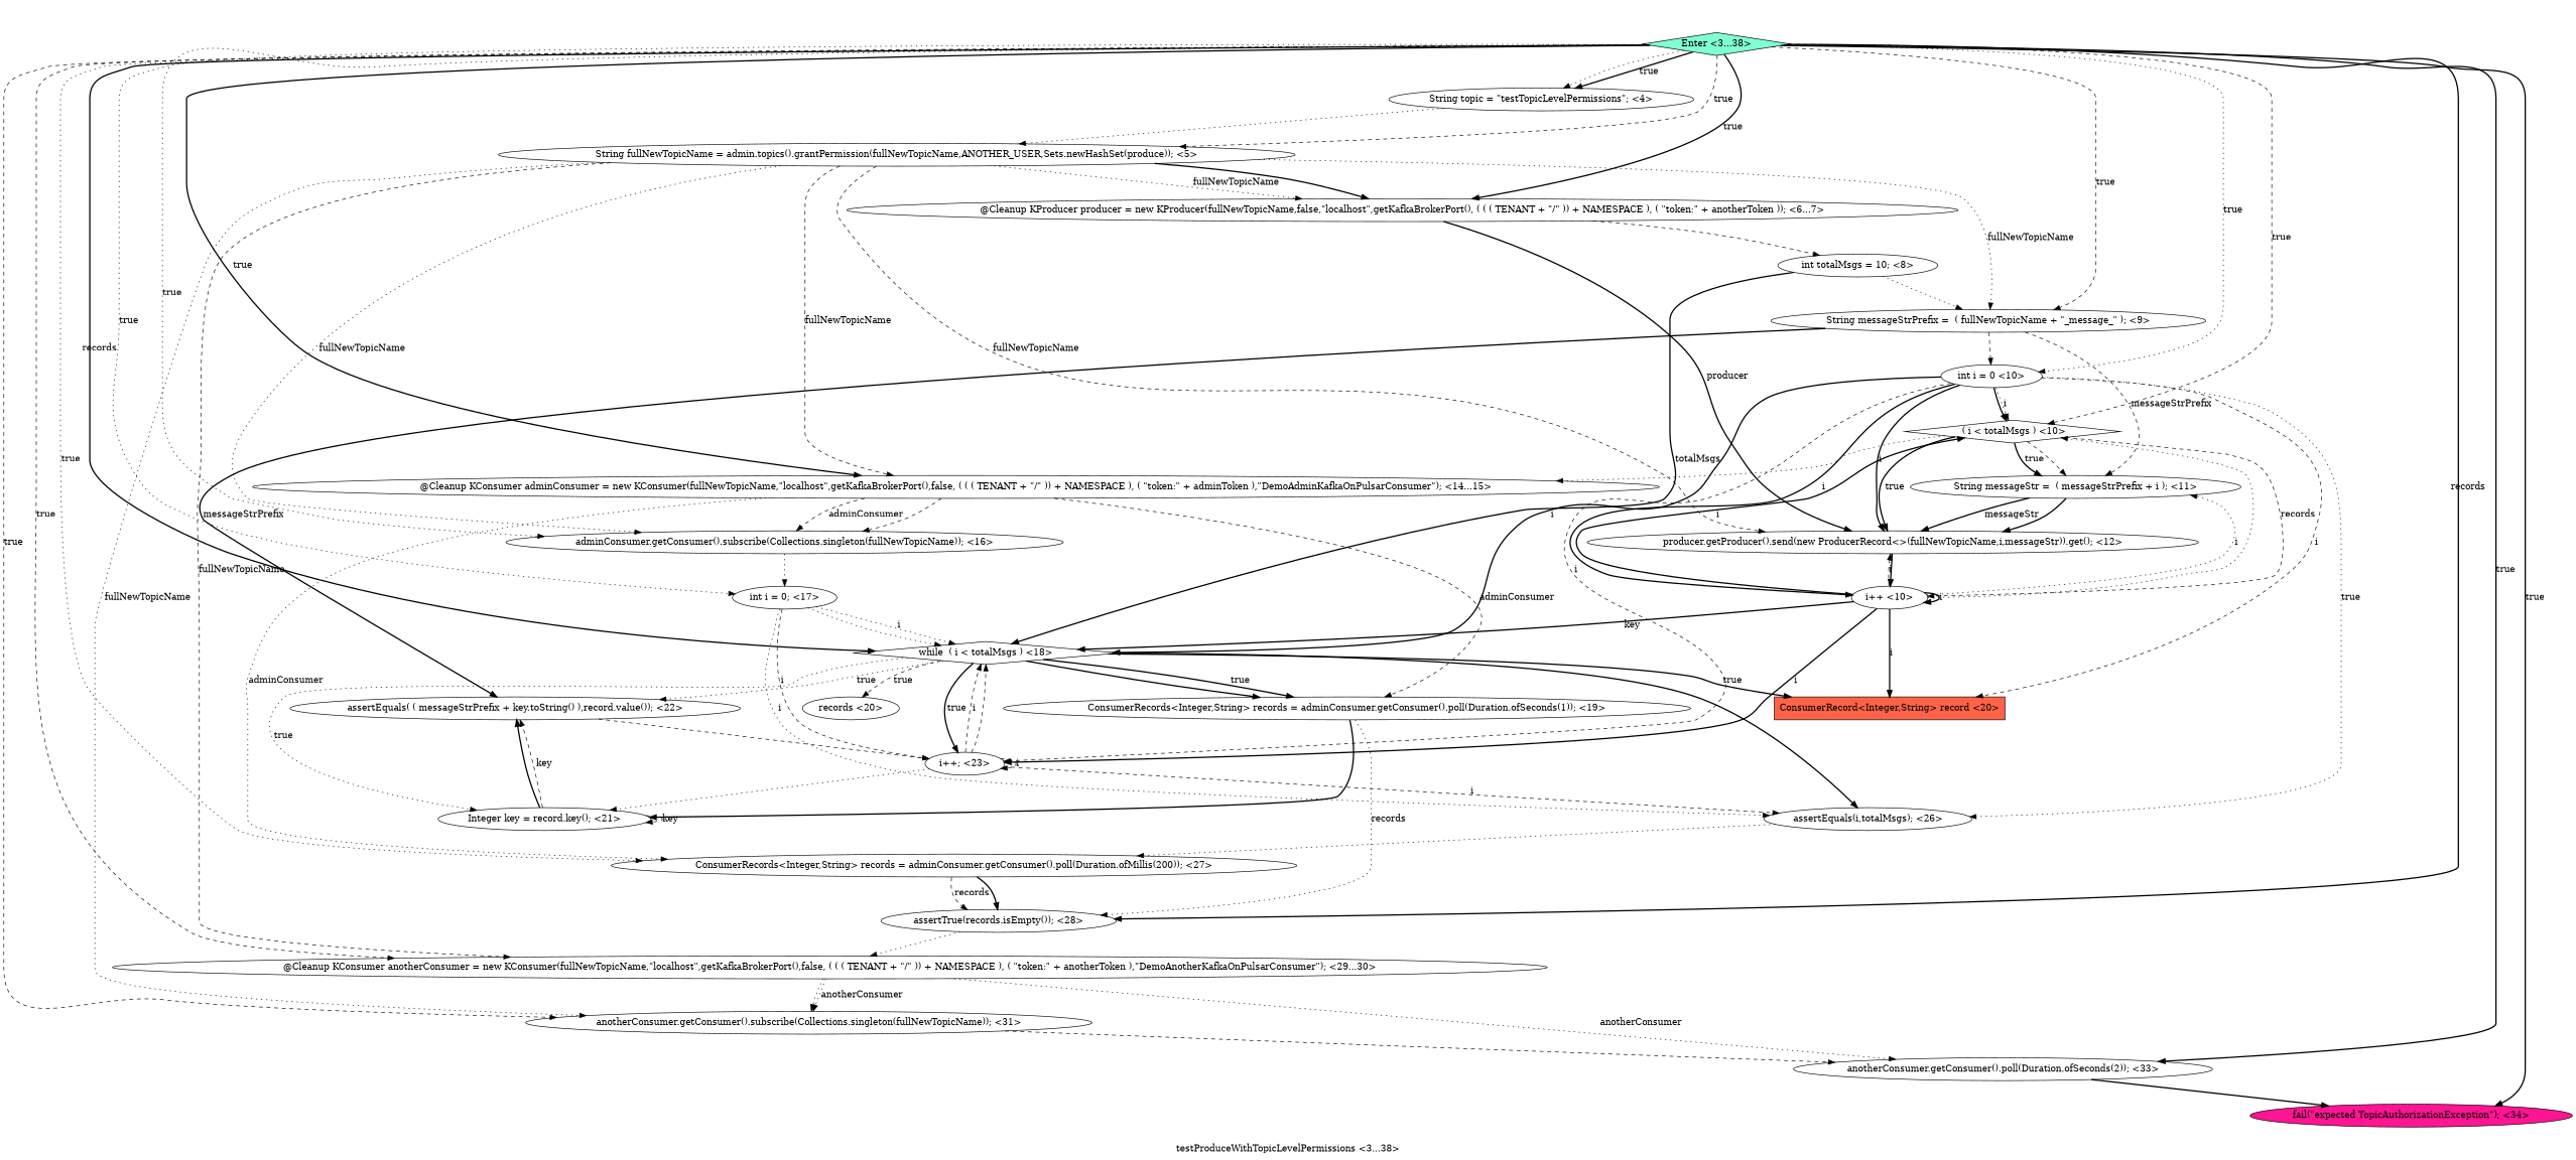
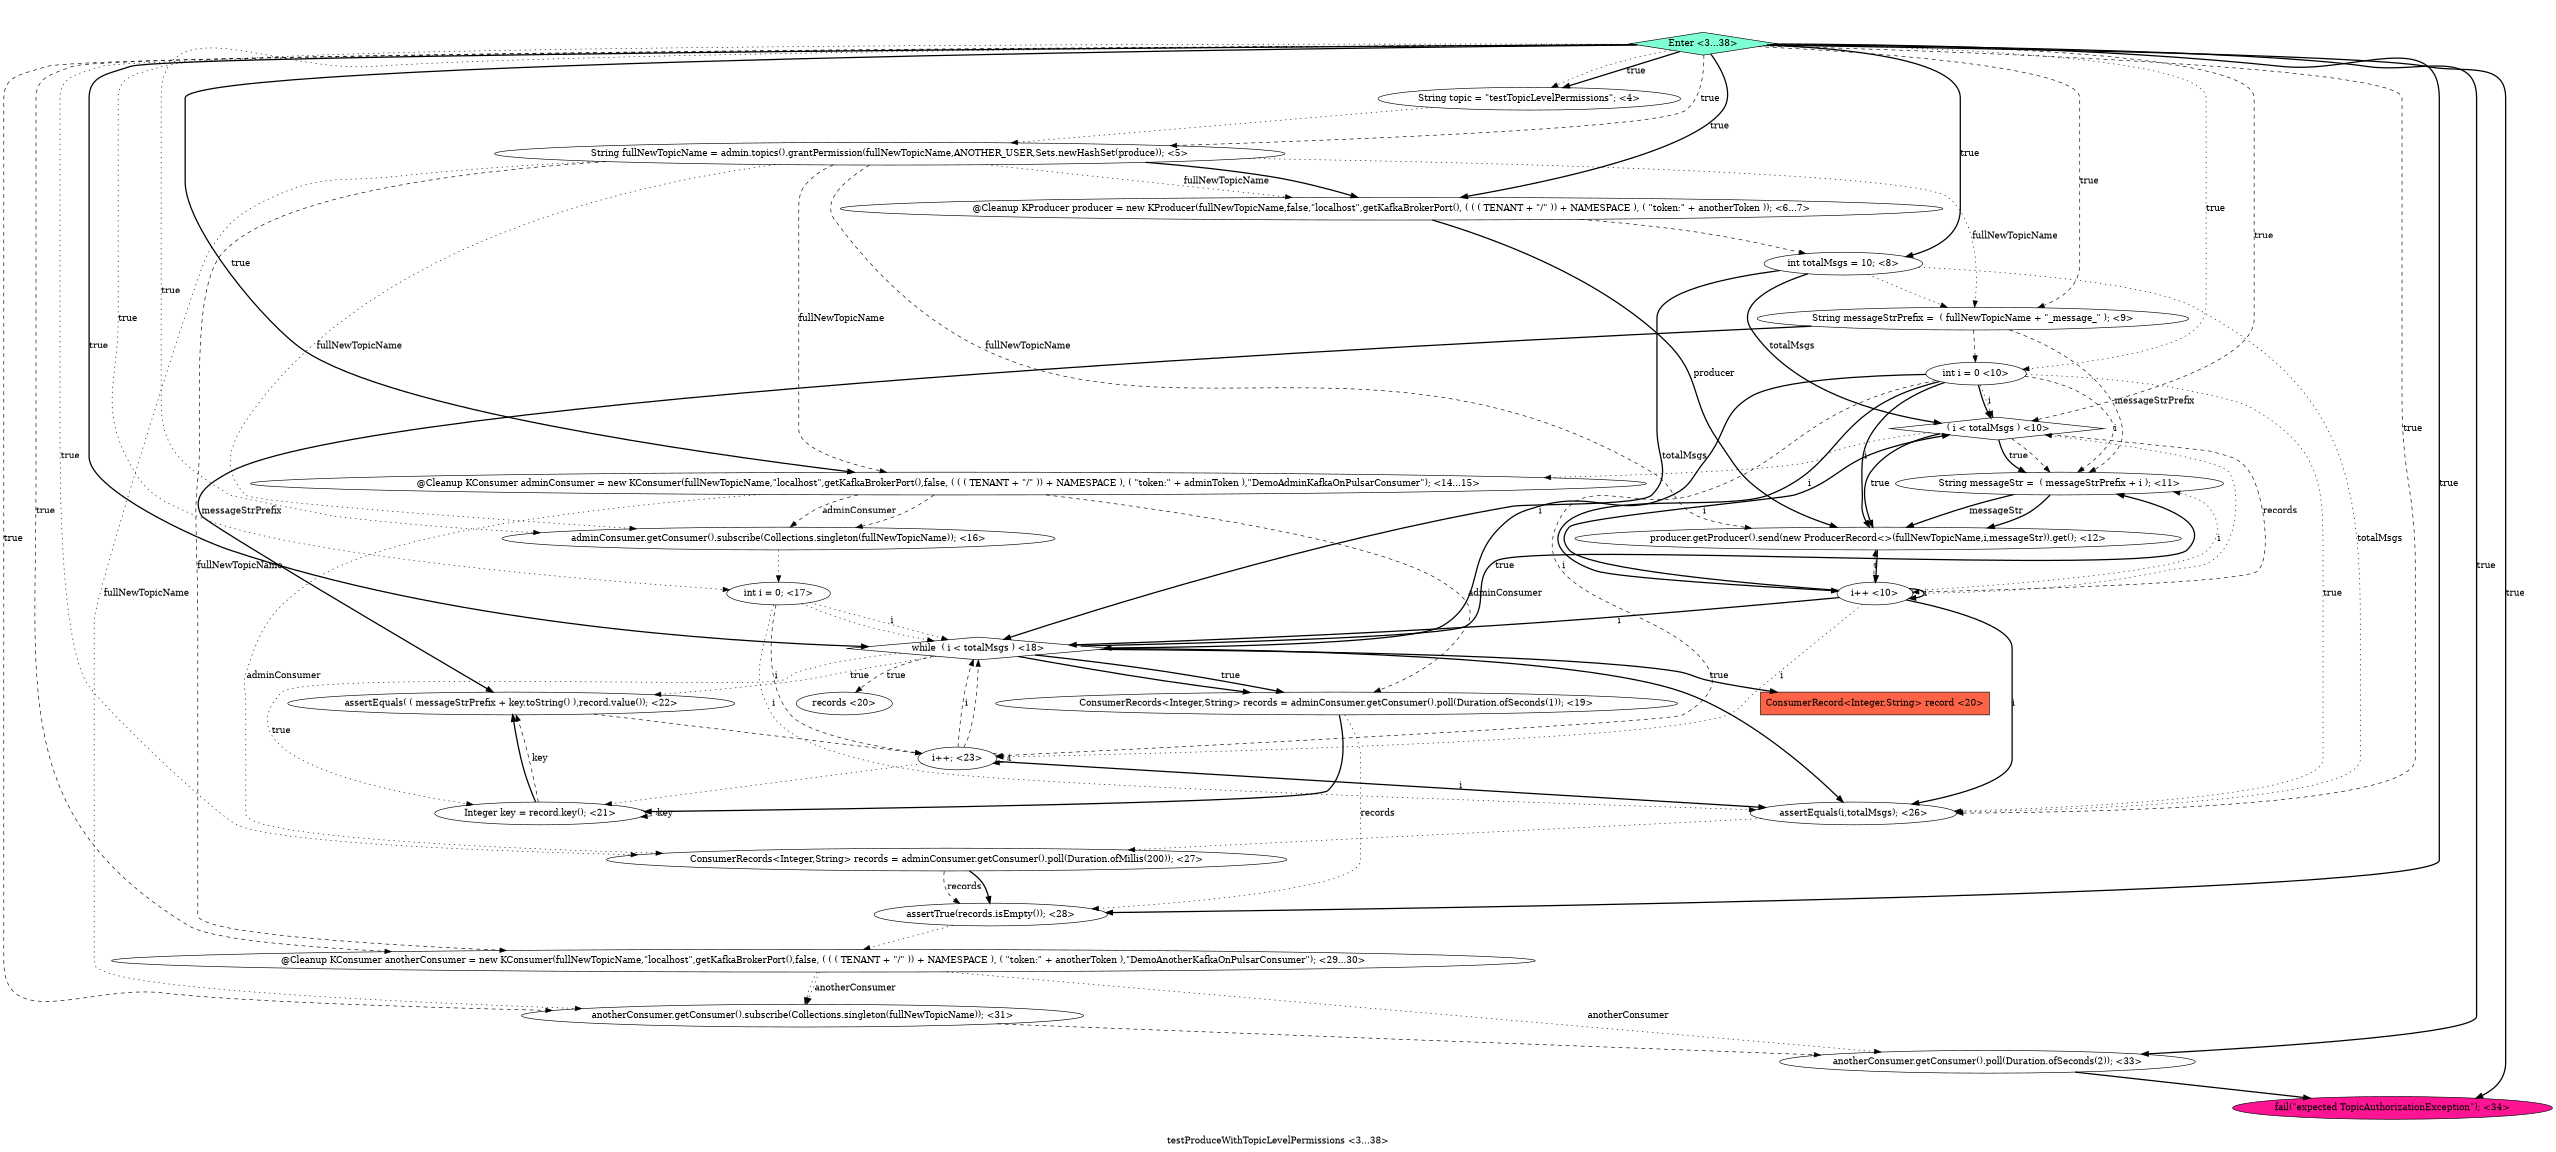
  digraph {
    label="testProduceWithTopicLevelPermissions <3...38>"
    node [fillcolor=white shape=ellipse style=filled]
    edge [style=bold]
    n1 [label=" ( i < totalMsgs ) <10>" shape=diamond]
    n2 [label="String messageStr =  ( messageStrPrefix + i ); <11>"]
    n3 [label="i++ <10>"]
    n4 [label="producer.getProducer().send(new ProducerRecord<>(fullNewTopicName,i,messageStr)).get(); <12>"]
    n5 [label="@Cleanup KConsumer adminConsumer = new KConsumer(fullNewTopicName,\"localhost\",getKafkaBrokerPort(),false, ( ( ( TENANT + \"/\" )) + NAMESPACE ), ( \"token:\" + adminToken ),\"DemoAdminKafkaOnPulsarConsumer\"); <14...15>"]
    n6 [label="i++; <23>"]
    n7 [label="while  ( i < totalMsgs ) <18>" shape=diamond]
    n8 [label="assertEquals(i,totalMsgs); <26>"]
    n9 [label="ConsumerRecords<Integer,String> records = adminConsumer.getConsumer().poll(Duration.ofSeconds(1)); <19>"]
    n10 [label="adminConsumer.getConsumer().subscribe(Collections.singleton(fullNewTopicName)); <16>"]
    n11 [label="ConsumerRecords<Integer,String> records = adminConsumer.getConsumer().poll(Duration.ofMillis(200)); <27>"]
    n12 [label="Integer key = record.key(); <21>"]
    n13 [fillcolor=tomato label="ConsumerRecord<Integer,String> record <20>" shape=box]
    n14 [label="records <20>"]
    n15 [label="assertEquals( ( messageStrPrefix + key.toString() ),record.value()); <22>"]
    n16 [label="int totalMsgs = 10; <8>"]
    n17 [label="String messageStrPrefix =  ( fullNewTopicName + \"_message_\" ); <9>"]
    n18 [label="int i = 0 <10>"]
    n19 [label="assertTrue(records.isEmpty()); <28>"]
    n20 [label="String topic = \"testTopicLevelPermissions\"; <4>"]
    n21 [label="String fullNewTopicName = admin.topics().grantPermission(fullNewTopicName,ANOTHER_USER,Sets.newHashSet(produce)); <5>"]
    n22 [label="@Cleanup KProducer producer = new KProducer(fullNewTopicName,false,\"localhost\",getKafkaBrokerPort(), ( ( ( TENANT + \"/\" )) + NAMESPACE ), ( \"token:\" + anotherToken )); <6...7>"]
    n23 [label="@Cleanup KConsumer anotherConsumer = new KConsumer(fullNewTopicName,\"localhost\",getKafkaBrokerPort(),false, ( ( ( TENANT + \"/\" )) + NAMESPACE ), ( \"token:\" + anotherToken ),\"DemoAnotherKafkaOnPulsarConsumer\"); <29...30>"]
    n24 [label="anotherConsumer.getConsumer().subscribe(Collections.singleton(fullNewTopicName)); <31>"]
    n25 [label="anotherConsumer.getConsumer().poll(Duration.ofSeconds(2)); <33>"]
    n26 [label="int i = 0; <17>"]
    n27 [fillcolor=deeppink label="fail(\"expected TopicAuthorizationException\"); <34>"]
    n28 [fillcolor=aquamarine label="Enter <3...38>" shape=diamond]
    n1 -> n2 [label=true]
    n1 -> n2 [style=dashed]
    n1 -> n3 [label=records style=dashed]
    n1 -> n4 [label=true]
    n1 -> n5 [style=dotted]
    n2 -> n4 [label=messageStr]
    n2 -> n4
    n3 -> n1 [label=i]
    n3 -> n1 [style=dotted]
    n3 -> n2 [label=i style=dotted]
    n3 -> n3 [label=i]
    n3 -> n4 [label=i style=dashed]
-   n3 -> n6 [label=i]
-   n3 -> n7 [label=key]
-   n3 -> n13 [label=i]
+   n3 -> n6 [label=i style=dotted]
+   n3 -> n7 [label=i]
+   n3 -> n8 [label=i]
    n4 -> n3
    n5 -> n9 [label=adminConsumer style=dashed]
    n5 -> n10 [label=adminConsumer style=dashed]
    n5 -> n10 [style=dashed]
    n5 -> n11 [label=adminConsumer style=dotted]
    n6 -> n6 [label=i style=dashed]
    n6 -> n7 [label=i style=dashed]
    n6 -> n7 [style=dashed]
-   n6 -> n8 [label=i style=dashed]
+   n6 -> n8 [label=i]
    n6 -> n12 [style=dotted]
-   n7 -> n6 [label=true]
+   n7 -> n2 [label=true]
    n7 -> n8
    n7 -> n9 [label=true]
    n7 -> n9
    n7 -> n12 [label=true style=dotted]
    n7 -> n13 [label=true]
    n7 -> n14 [label=true style=dashed]
    n7 -> n15 [label=true style=dotted]
    n8 -> n11 [style=dotted]
    n9 -> n12
    n9 -> n19 [label=records style=dotted]
    n10 -> n26 [style=dotted]
    n11 -> n19 [label=records style=dashed]
    n11 -> n19
    n12 -> n12 [label=key style=dashed]
    n12 -> n15 [label=key style=dashed]
    n12 -> n15
    n15 -> n6 [style=dashed]
+   n16 -> n1 [label=totalMsgs]
    n16 -> n7 [label=totalMsgs]
+   n16 -> n8 [label=totalMsgs style=dotted]
    n16 -> n17 [style=dotted]
    n17 -> n2 [label=messageStrPrefix style=dashed]
    n17 -> n15 [label=messageStrPrefix]
    n17 -> n18 [style=dashed]
    n18 -> n1 [label=i style=dotted]
    n18 -> n1
-   n18 -> n13 [label=i style=dashed]
+   n18 -> n2 [label=i style=dashed]
    n18 -> n3 [label=i]
    n18 -> n4 [label=i]
    n18 -> n6 [label=i style=dashed]
    n18 -> n7 [label=i]
    n18 -> n8 [label=true style=dotted]
    n19 -> n23 [style=dotted]
    n20 -> n21 [style=dotted]
    n21 -> n4 [label=fullNewTopicName style=dashed]
    n21 -> n5 [label=fullNewTopicName style=dashed]
    n21 -> n10 [label=fullNewTopicName style=dotted]
    n21 -> n17 [label=fullNewTopicName style=dotted]
    n21 -> n22 [label=fullNewTopicName style=dotted]
    n21 -> n22
    n21 -> n23 [label=fullNewTopicName style=dashed]
    n21 -> n24 [label=fullNewTopicName style=dotted]
    n22 -> n4 [label=producer]
    n22 -> n16 [style=dashed]
    n23 -> n24 [label=anotherConsumer style=dotted]
    n23 -> n24 [style=dotted]
    n23 -> n25 [label=anotherConsumer style=dotted]
    n24 -> n25 [style=dashed]
    n25 -> n27
    n26 -> n6 [label=i style=dashed]
    n26 -> n7 [label=i style=dotted]
    n26 -> n7 [style=dotted]
    n26 -> n8 [label=i style=dotted]
    n28 -> n1 [label=true style=dashed]
    n28 -> n5 [label=true]
-   n28 -> n7 [label=records]
+   n28 -> n7 [label=true]
+   n28 -> n8 [label=true style=dashed]
    n28 -> n10 [label=true style=dotted]
    n28 -> n11 [label=true style=dotted]
+   n28 -> n16 [label=true]
    n28 -> n17 [label=true style=dashed]
    n28 -> n18 [label=true style=dotted]
-   n28 -> n19 [label=records]
+   n28 -> n19 [label=true]
    n28 -> n20 [label=true]
    n28 -> n20 [style=dotted]
    n28 -> n21 [label=true style=dashed]
    n28 -> n22 [label=true]
    n28 -> n23 [label=true style=dashed]
    n28 -> n24 [label=true style=dashed]
    n28 -> n25 [label=true]
    n28 -> n26 [label=true style=dotted]
    n28 -> n27 [label=true]
  }
